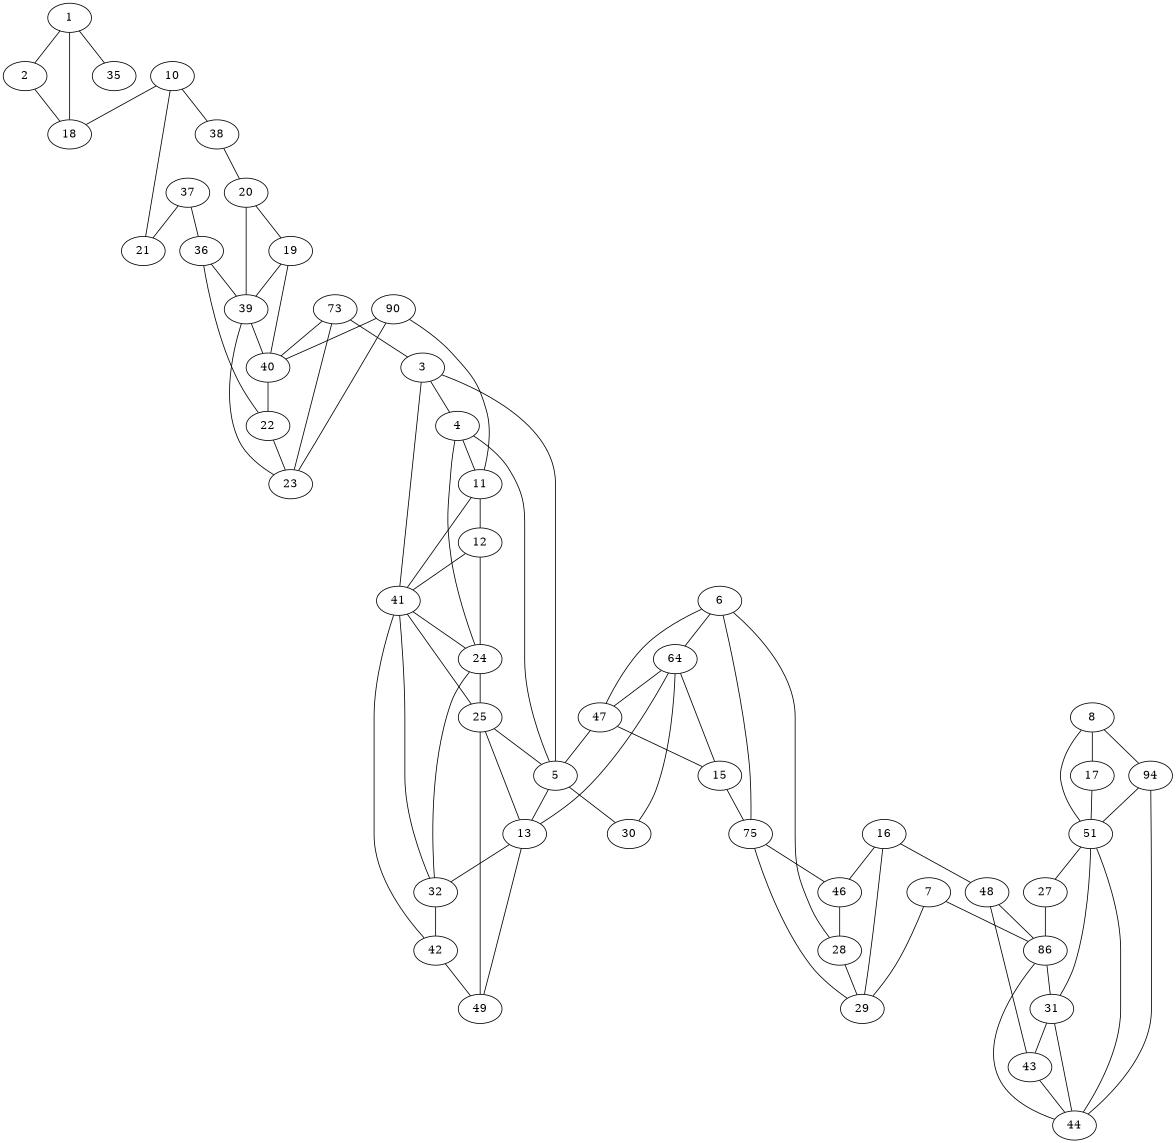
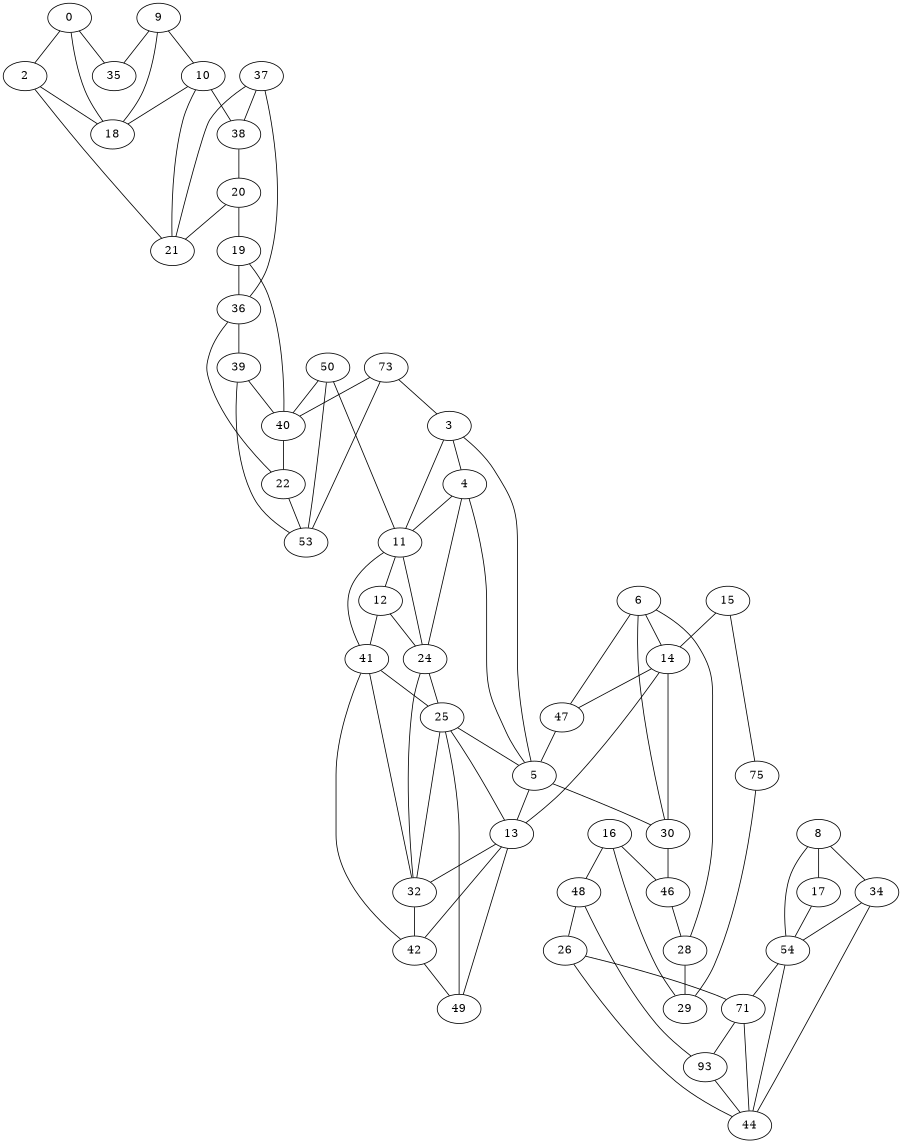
  graph {
    node [aaLength=2 sequence=DTTGLVL type=1]
    edge [distance0=0.0 frequency=1 type0=2]
-   1 [aaLength=10 sequence=LRLDKFIAEN type=0]
+   1 [aaLength=10 sequence=LRLDKFIAEN type=0 label=0]
    2 [aaLength=11 sequence=GLTRSQATKAI type=0]
    18 [sequence=MS]
    35 [sequence=MS]
    21 [aaLength=3 sequence=SAV]
    3 [aaLength=6 sequence=YPTIYQ type=0]
    11 [aaLength=6 sequence=YPTIYQ type=0]
    4 [aaLength=6 sequence=DYPLAG type=0]
    5 [aaLength=10 sequence=TDDGQWSHRI type=0]
    24 [sequence=KL]
    12 [aaLength=5 sequence=YPLAG type=0]
    41 [sequence=KL]
    13 [aaLength=10 sequence=TDDGQWSHRI type=0]
    30 [aaLength=7 sequence=CEKTYLV]
    25 [aaLength=7]
    32 [aaLength=7]
    42 [aaLength=7]
    49 [aaLength=7]
    6 [aaLength=9 sequence=EENYSAACA type=0]
-   14 [aaLength=4 sequence=TSPK type=0 label=64]
+   14 [aaLength=4 sequence=TSPK type=0]
    28 [aaLength=4 sequence=PAKL]
    47 [aaLength=7 sequence=CEKTYLV]
    29 [aaLength=6 sequence=DYNVNL]
    15 [aaLength=9 sequence=EENYSAACA type=0]
    n25 [aaLength=4 label=75 sequence=PAKL]
-   7 [aaLength=10 sequence=RYHQVKRMFA type=0]
-   26 [aaLength=9 sequence=NKVVGLHRW label=86]
-   31 [aaLength=9 sequence=NKVVGLHRW]
+   26 [aaLength=9 sequence=NKVVGLHRW]
+   31 [aaLength=9 sequence=NKVVGLHRW label=71]
    46 [aaLength=6 sequence=DYNVNL]
-   43 [aaLength=9 sequence=NKVVGLHRW]
+   43 [aaLength=9 sequence=NKVVGLHRW label=93]
    8 [aaLength=8 sequence=PLTQSEIE type=0]
    17 [aaLength=8 sequence=PLTQSEIE type=0]
-   34 [aaLength=3 sequence=GEY label=94]
-   51 [aaLength=3 sequence=GEY]
+   34 [aaLength=3 sequence=GEY]
+   51 [aaLength=3 sequence=GEY label=54]
    44 [sequence=GD]
-   27 [sequence=GD]
+   9 [aaLength=10 sequence=LRLDKFIAEN type=0]
    10 [aaLength=11 sequence=GLTRSQATKAI type=0]
    38 [aaLength=3 sequence=SAV]
    20 [sequence=NG]
    19 [sequence=SV]
    16 [aaLength=10 sequence=RYHQVKRMFA type=0]
    48 [aaLength=9 sequence=NKVVGLHRW]
    39 [aaLength=3 sequence=DEI]
    40 [aaLength=3 sequence=EDE]
    22 [aaLength=3 sequence=DEI]
-   23 [sequence=ED]
+   23 [sequence=ED label=53]
    n48 [aaLength=6 label=73 sequence=GQYFML]
    36 [sequence=SV]
    37 [sequence=NG]
-   50 [aaLength=6 sequence=GQYFML label=90]
+   50 [aaLength=6 sequence=GQYFML]
    1 -- 2 [distance0=11.47881 type0=1]
    1 -- 18 [distance0=40.19101]
    1 -- 35 [distance0=40.19101 type0=3]
    2 -- 18 [distance0=40.09212 type0=3]
-   3 -- 41 [distance0=34.59708]
+   2 -- 21 [distance0=2.0 type0=4]
+   3 -- 11 [distance0=34.59708]
    3 -- 4 [distance0=9.558342 distance1=2.0 frequency=2 type0=1 type1=4]
    3 -- 5 [distance0=35.8437 type0=3]
-   41 -- 24 [distance0=31.16816]
+   11 -- 24 [distance0=31.16816]
    11 -- 12 [distance0=12.09362 distance1=3.0 frequency=2 type0=1 type1=4]
    11 -- 41 [distance0=31.16816 type0=3]
    4 -- 11 [distance0=40.33748 type0=3]
    4 -- 5 [distance0=28.64024]
    4 -- 24 [type0=5]
    5 -- 13 [distance0=26.37154]
    5 -- 30 [distance0=6.0 type0=4]
    24 -- 25 [distance0=10.0]
    24 -- 32 [distance0=10.0 distance1=8.0 frequency=2 type0=3 type1=4]
    12 -- 24 [distance0=24.82492]
    12 -- 41 [distance0=24.82492 distance1=0.0 frequency=2 type0=3 type1=5]
    41 -- 25 [distance0=10.0]
    41 -- 32 [distance0=10.0 type0=3]
    41 -- 42 [distance0=8.0 type0=4]
    13 -- 25 [distance0=15.68076 type0=1]
    13 -- 32 [distance0=15.68076]
+   13 -- 42 [distance0=15.68076 type0=3]
    25 -- 5 [distance0=1.0 type0=4]
+   25 -- 32 [type0=1]
    32 -- 42
    42 -- 49 [distance1=0.0 frequency=2 type0=3 type1=5]
    49 -- 13 [distance0=1.0 type0=4]
    49 -- 25 [type0=1]
-   6 -- n25 [distance0=16.11886 type0=1]
+   6 -- 30 [distance0=16.11886 type0=1]
    6 -- 14 [distance0=23.28474 type0=3]
    6 -- 28 [distance0=13.0 type0=4]
    6 -- 47 [distance0=16.11886]
    14 -- 13 [distance0=16.41169 type0=3]
    14 -- 30 [distance0=15.461 type0=1]
    14 -- 47 [distance0=15.461 distance1=2.0 frequency=2 type1=4]
    28 -- 29 [distance0=8.0 distance1=4.0 frequency=2 type1=4]
    47 -- 5 [distance0=29.91956]
-   47 -- 15 [distance0=6.0 type0=4]
    15 -- 14 [distance0=29.58411 type0=1]
    15 -- n25 [distance0=13.0 type0=4]
    n25 -- 29 [distance0=8.0]
-   n25 -- 46 [distance0=8.0 distance1=4.0 frequency=2 type0=3 type1=4]
-   7 -- 29 [distance0=23.77506]
-   7 -- 26 [distance0=3.0 type0=4]
+   30 -- 46 [distance0=8.0 distance1=4.0 frequency=2 type0=3 type1=4]
    26 -- 31 [distance1=0.0 frequency=2 type0=1 type1=5]
    31 -- 43
    46 -- 28 [distance0=8.0]
    43 -- 44 [distance0=2.0 type0=4]
    43 -- 48 [type0=3]
    8 -- 17 [distance0=20.6041 type0=1]
    8 -- 34 [distance0=26.99991]
    8 -- 51 [distance0=26.99991 type0=3]
    17 -- 51 [distance0=19.5199]
    34 -- 51 [type0=1]
    34 -- 44 [distance0=11.0 type0=3]
    51 -- 31 [distance0=11.0 type0=3]
    51 -- 44 [distance0=11.0 type0=3]
-   51 -- 27 [distance0=11.0]
    44 -- 26 [distance0=11.0]
    44 -- 31 [distance0=11.0 type0=3]
-   27 -- 26 [distance0=11.0]
+   9 -- 18 [distance0=6.914654 type0=1]
+   9 -- 35 [distance0=6.914654]
+   9 -- 10 [distance0=13.15753 distance1=1.0 frequency=2 type0=3 type1=4]
    10 -- 18 [distance0=13.0622 type0=1]
    10 -- 21 [distance0=13.0622]
    10 -- 38 [distance0=2.0 type0=4]
    38 -- 20 [distance0=5.0]
-   20 -- 39 [distance0=5.0]
+   20 -- 21 [distance0=5.0]
    20 -- 19 [distance0=6.0 type0=4]
-   19 -- 39 [distance0=7.0 type0=3]
+   19 -- 36 [distance0=7.0 type0=3]
    19 -- 40 [distance0=7.0 distance1=5.0 frequency=2 type1=4]
    16 -- 29 [distance0=33.44617]
    16 -- 46 [distance0=33.44617 type0=3]
    16 -- 48 [distance0=3.0 type0=4]
    48 -- 26 [type0=1]
    39 -- 40 [distance0=5.0 distance1=2.0 frequency=2 type0=3 type1=4]
    39 -- 23 [distance0=5.0]
    40 -- 22 [distance0=5.0]
    22 -- 23 [distance0=5.0 distance1=2.0 frequency=2 type1=4]
    n48 -- 3 [distance0=14.0 type0=4]
    n48 -- 40 [distance0=10.0 type0=3]
    n48 -- 23 [distance0=10.0]
    36 -- 39 [distance0=7.0 distance1=5.0 frequency=2 type0=3 type1=4]
    36 -- 22 [distance0=7.0]
    37 -- 21 [distance0=5.0]
+   37 -- 38 [distance0=5.0 type0=3]
    37 -- 36 [distance0=6.0 type0=4]
    50 -- 11 [distance0=14.0 type0=4]
    50 -- 40 [distance0=10.0 type0=3]
    50 -- 23 [distance0=10.0]
  }
